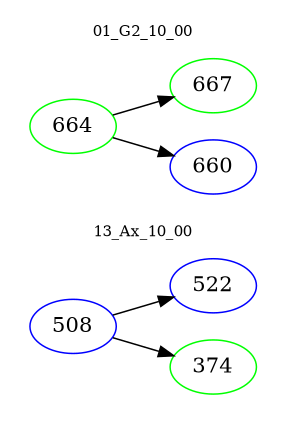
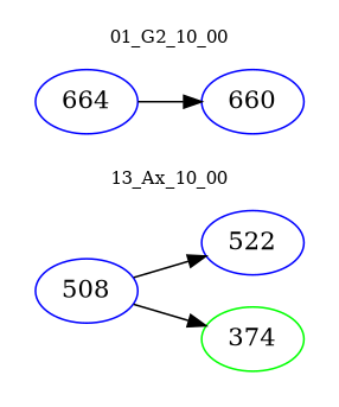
  digraph {
    rankdir=LR
    node [color=blue]
    edge [color=black]
    n1 [label=508]
    n2 [color=green label=374]
    n3 [label=522]
-   n4 [color=green label=664]
+   n4 [label=664]
    n5 [label=660]
-   n6 [color=green label=667]
    subgraph cluster_1 {
      color=white
      fontsize=10
      label="13_Ax_10_00"
      n1
      n2
      n3
    }
    subgraph cluster_2 {
      color=white
      fontsize=10
      label="01_G2_10_00"
      n4
      n5
-     n6
    }
    n1 -> n2
    n1 -> n3
    n4 -> n5
-   n4 -> n6
  }
